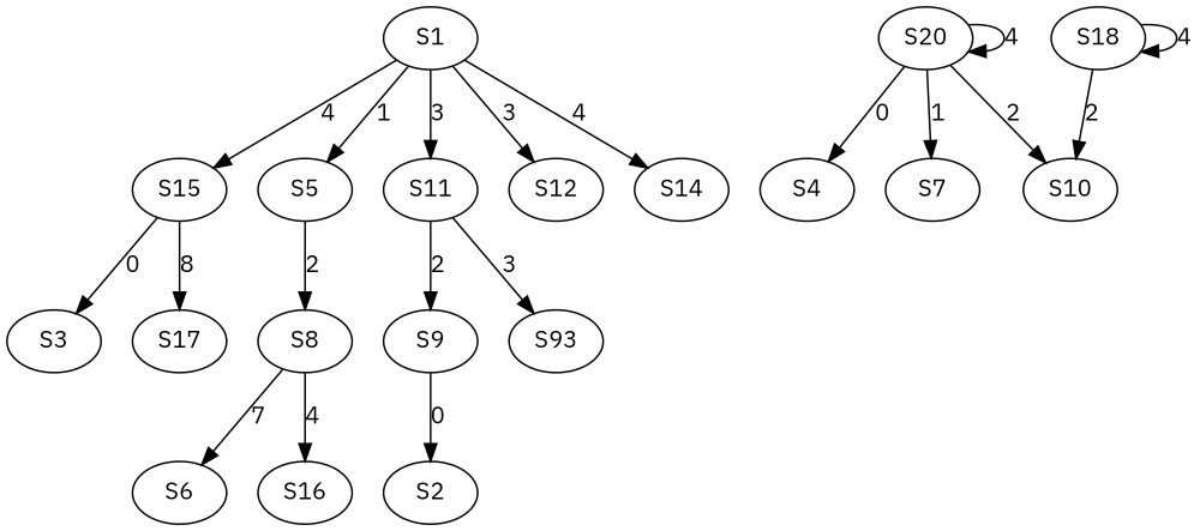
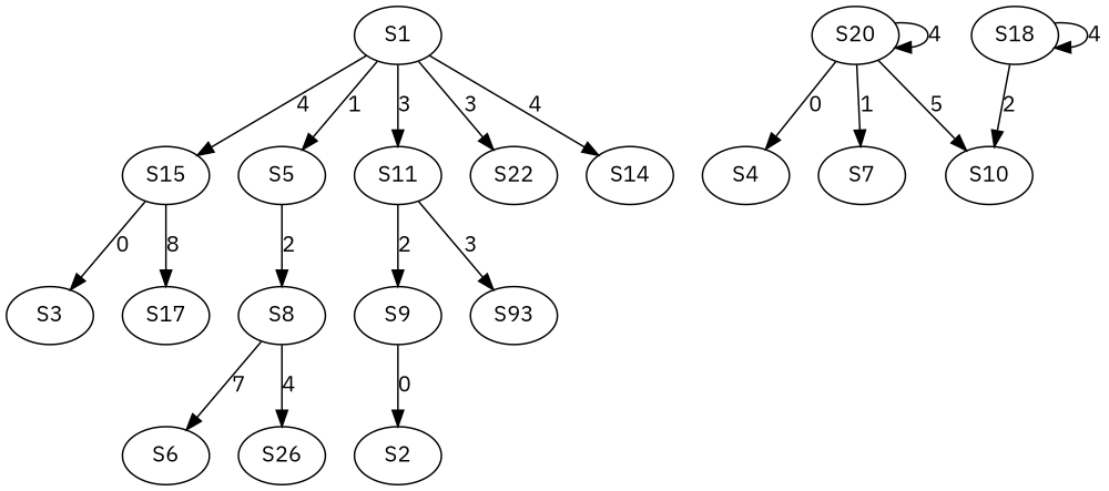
  strict digraph {
    fontname="IBM Plex Sans"
    node [fontname="IBM Plex Sans"]
    edge [fontname="IBM Plex Sans"]
    S9
    S2
    S15
    S3
    S17
    S20
    S4
    S7
    S10
    S1
    S5
    S11
-   S12
+   S12 [label=S22]
    S14
    S8
    n16 [label=S93]
    S6
-   S16
+   S16 [label=S26]
    S18
    S9 -> S2 [label=0]
    S15 -> S3 [label=0]
    S15 -> S17 [label=8]
    S20 -> S20 [label=4]
    S20 -> S4 [label=0]
    S20 -> S7 [label=1]
-   S20 -> S10 [label=2]
+   S20 -> S10 [label=5]
    S1 -> S15 [label=4]
    S1 -> S5 [label=1]
    S1 -> S11 [label=3]
    S1 -> S12 [label=3]
    S1 -> S14 [label=4]
    S5 -> S8 [label=2]
    S11 -> S9 [label=2]
    S11 -> n16 [label=3]
    S8 -> S6 [label=7]
    S8 -> S16 [label=4]
    S18 -> S10 [label=2]
    S18 -> S18 [label=4]
  }
